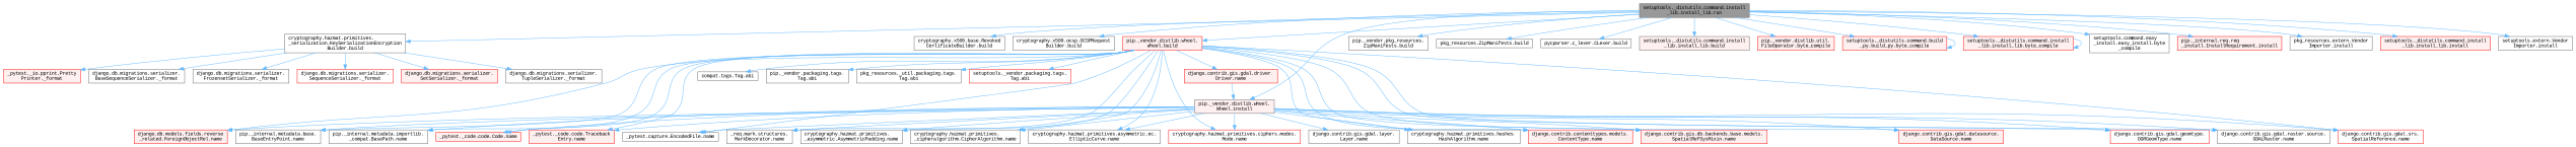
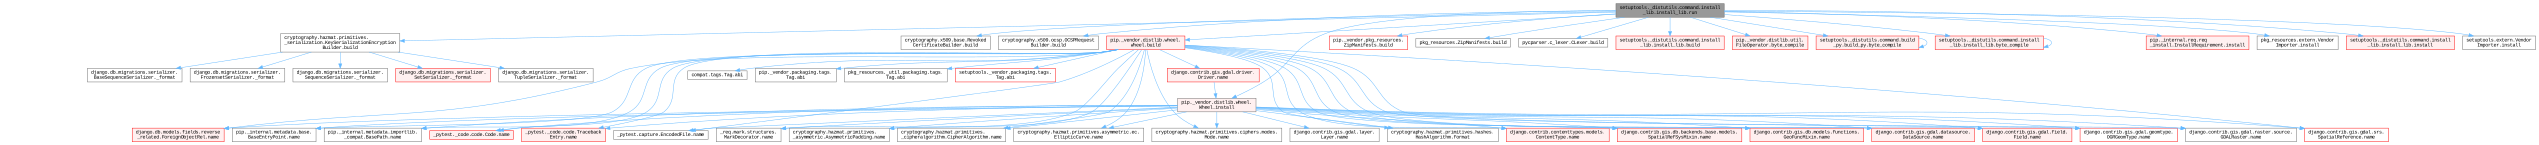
  digraph {
    fontname="Liberation Mono"
    rankdir=TB
    node [color=grey40 fillcolor=white fontname="Liberation Mono" fontsize=10 shape=box style=filled]
    edge [color=steelblue1 fontname="Liberation Mono" fontsize=10 labelfontname=Helvetica labelfontsize=10 style=solid]
    n1 [color=gray40 fillcolor=grey60 fontcolor=black height=0.2 label="setuptools._distutils.command.install\l_lib.install_lib.run" width=0.4]
    n2 [height=0.2 label="cryptography.hazmat.primitives.\l_serialization.KeySerializationEncryption\lBuilder.build" width=0.4]
    n3 [height=0.2 label="cryptography.x509.base.Revoked\lCertificateBuilder.build" width=0.4]
    n4 [height=0.2 label="cryptography.x509.ocsp.OCSPRequest\lBuilder.build" width=0.4]
    n5 [color=red fillcolor="#FFF0F0" height=0.2 label="pip._vendor.distlib.wheel.\lWheel.build" width=0.4]
-   n6 [height=0.2 label="pip._vendor.pkg_resources.\lZipManifests.build" width=0.4]
+   n6 [color=red height=0.2 label="pip._vendor.pkg_resources.\lZipManifests.build" width=0.4]
    n7 [height=0.2 label="pkg_resources.ZipManifests.build" width=0.4]
    n8 [height=0.2 label="pycparser.c_lexer.CLexer.build" width=0.4]
-   n9 [fillcolor="#FFF0F0" height=0.2 label="setuptools._distutils.command.install\l_lib.install_lib.build" width=0.4]
+   n9 [color=red fillcolor="#FFF0F0" height=0.2 label="setuptools._distutils.command.install\l_lib.install_lib.build" width=0.4]
    n10 [color=red fillcolor="#FFF0F0" height=0.2 label="pip._vendor.distlib.util.\lFileOperator.byte_compile" width=0.4]
    n11 [color=red fillcolor="#FFF0F0" height=0.2 label="setuptools._distutils.command.build\l_py.build_py.byte_compile" width=0.4]
    n12 [color=red fillcolor="#FFF0F0" height=0.2 label="setuptools._distutils.command.install\l_lib.install_lib.byte_compile" width=0.4]
-   n13 [height=0.2 label="setuptools.command.easy\l_install.easy_install.byte\l_compile" width=0.4]
    n14 [color=red fillcolor="#FFF0F0" height=0.2 label="pip._internal.req.req\l_install.InstallRequirement.install" width=0.4]
    n15 [fillcolor="#FFF0F0" height=0.2 label="pip._vendor.distlib.wheel.\lWheel.install" width=0.4]
    n16 [height=0.2 label="pkg_resources.extern.Vendor\lImporter.install" width=0.4]
    n17 [color=red fillcolor="#FFF0F0" height=0.2 label="setuptools._distutils.command.install\l_lib.install_lib.install" width=0.4]
    n18 [height=0.2 label="setuptools.extern.Vendor\lImporter.install" width=0.4]
-   n19 [color=red fillcolor="#FFF0F0" height=0.2 label="_pytest._io.pprint.Pretty\lPrinter._format" width=0.4]
    n20 [height=0.2 label="django.db.migrations.serializer.\lBaseSequenceSerializer._format" width=0.4]
    n21 [height=0.2 label="django.db.migrations.serializer.\lFrozensetSerializer._format" width=0.4]
-   n22 [color=red height=0.2 label="django.db.migrations.serializer.\lSequenceSerializer._format" width=0.4]
+   n22 [height=0.2 label="django.db.migrations.serializer.\lSequenceSerializer._format" width=0.4]
    n23 [color=red fillcolor="#FFF0F0" height=0.2 label="django.db.migrations.serializer.\lSetSerializer._format" width=0.4]
    n24 [height=0.2 label="django.db.migrations.serializer.\lTupleSerializer._format" width=0.4]
    n25 [height=0.2 label="compat.tags.Tag.abi" width=0.4]
    n26 [height=0.2 label="pip._vendor.packaging.tags.\lTag.abi" width=0.4]
    n27 [height=0.2 label="pkg_resources._util.packaging.tags.\lTag.abi" width=0.4]
    n28 [color=red height=0.2 label="setuptools._vendor.packaging.tags.\lTag.abi" width=0.4]
    n29 [color=red fillcolor="#FFF0F0" height=0.2 label="_pytest._code.code.Code.name" width=0.4]
    n30 [color=red fillcolor="#FFF0F0" height=0.2 label="_pytest._code.code.Traceback\lEntry.name" width=0.4]
    n31 [height=0.2 label="_pytest.capture.EncodedFile.name" width=0.4]
    n32 [height=0.2 label="_req.mark.structures.\lMarkDecorator.name" width=0.4]
    n33 [height=0.2 label="cryptography.hazmat.primitives.\l_asymmetric.AsymmetricPadding.name" width=0.4]
    n34 [height=0.2 label="cryptography.hazmat.primitives.\l_cipheralgorithm.CipherAlgorithm.name" width=0.4]
    n35 [height=0.2 label="cryptography.hazmat.primitives.asymmetric.ec.\lEllipticCurve.name" width=0.4]
-   n36 [color=red height=0.2 label="cryptography.hazmat.primitives.ciphers.modes.\lMode.name" width=0.4]
-   n37 [height=0.2 label="cryptography.hazmat.primitives.hashes.\lHashAlgorithm.name" width=0.4]
+   n36 [height=0.2 label="cryptography.hazmat.primitives.ciphers.modes.\lMode.name" width=0.4]
+   n37 [height=0.2 label="cryptography.hazmat.primitives.hashes.\lHashAlgorithm.format" width=0.4]
    n38 [color=red fillcolor="#FFF0F0" height=0.2 label="django.contrib.contenttypes.models.\lContentType.name" width=0.4]
    n39 [color=red fillcolor="#FFF0F0" height=0.2 label="django.contrib.gis.db.backends.base.models.\lSpatialRefSysMixin.name" width=0.4]
+   n40 [color=red fillcolor="#FFF0F0" height=0.2 label="django.contrib.gis.db.models.functions.\lGeoFuncMixin.name" width=0.4]
    n41 [color=red fillcolor="#FFF0F0" height=0.2 label="django.contrib.gis.gdal.datasource.\lDataSource.name" width=0.4]
    n42 [color=red fillcolor="#FFF0F0" height=0.2 label="django.contrib.gis.gdal.driver.\lDriver.name" width=0.4]
+   n43 [color=red fillcolor="#FFF0F0" height=0.2 label="django.contrib.gis.gdal.field.\lField.name" width=0.4]
    n44 [color=red height=0.2 label="django.contrib.gis.gdal.geomtype.\lOGRGeomType.name" width=0.4]
    n45 [height=0.2 label="django.contrib.gis.gdal.raster.source.\lGDALRaster.name" width=0.4]
    n46 [color=red height=0.2 label="django.contrib.gis.gdal.srs.\lSpatialReference.name" width=0.4]
    n47 [color=red fillcolor="#FFF0F0" height=0.2 label="django.db.models.fields.reverse\l_related.ForeignObjectRel.name" width=0.4]
    n48 [height=0.2 label="pip._internal.metadata.base.\lBaseEntryPoint.name" width=0.4]
    n49 [height=0.2 label="pip._internal.metadata.importlib.\l_compat.BasePath.name" width=0.4]
    n50 [height=0.2 label="django.contrib.gis.gdal.layer.\lLayer.name" width=0.4]
    n1 -> n2
    n1 -> n3
    n1 -> n4
    n1 -> n5
    n1 -> n6
    n1 -> n7
    n1 -> n8
    n1 -> n9
    n1 -> n10
    n1 -> n11
    n1 -> n12
-   n1 -> n13
    n1 -> n14
    n1 -> n15
    n1 -> n16
    n1 -> n17
    n1 -> n18
-   n2 -> n19
    n2 -> n20
    n2 -> n21
    n2 -> n22
    n2 -> n23
    n2 -> n24
    n5 -> n25
    n5 -> n26
    n5 -> n27
    n5 -> n28
    n5 -> n29
    n5 -> n30
    n5 -> n31
    n5 -> n32
    n5 -> n33
    n5 -> n34
    n5 -> n35
    n5 -> n36
    n5 -> n37
    n5 -> n38
    n5 -> n39
+   n5 -> n40
    n5 -> n41
    n5 -> n42
+   n5 -> n43
    n5 -> n44
    n5 -> n45
    n5 -> n46
    n5 -> n47
    n5 -> n48
    n5 -> n49
    n11 -> n11
    n12 -> n12
    n15 -> n29
    n15 -> n30
    n15 -> n31
    n15 -> n32
    n15 -> n33
    n15 -> n34
    n15 -> n35
    n15 -> n36
    n15 -> n37
    n15 -> n38
    n15 -> n39
+   n15 -> n40
    n15 -> n41
+   n15 -> n43
    n15 -> n44
    n15 -> n45
    n15 -> n46
    n15 -> n47
    n15 -> n48
    n15 -> n49
    n15 -> n50
    n42 -> n15
  }
